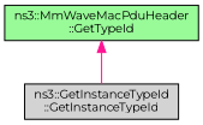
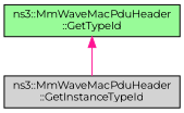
  digraph {
    rankdir=TB
    fontname=Montserrat
    node [color=black fontname=Montserrat fontsize=10 shape=record style=filled]
    n1 [fillcolor=palegreen fontcolor=black height=0.2 label="ns3::MmWaveMacPduHeader\l::GetTypeId" width=0.4]
-   n2 [fillcolor=lightgrey height=0.2 label="ns3::GetInstanceTypeId\l::GetInstanceTypeId" width=0.4]
+   n2 [fillcolor=lightgrey height=0.2 label="ns3::MmWaveMacPduHeader\l::GetInstanceTypeId" width=0.4]
    n1 -> n2 [color=deeppink dir=back fontname=Montserrat fontsize=10 labelfontname=Helvetica labelfontsize=10 style=solid]
  }
